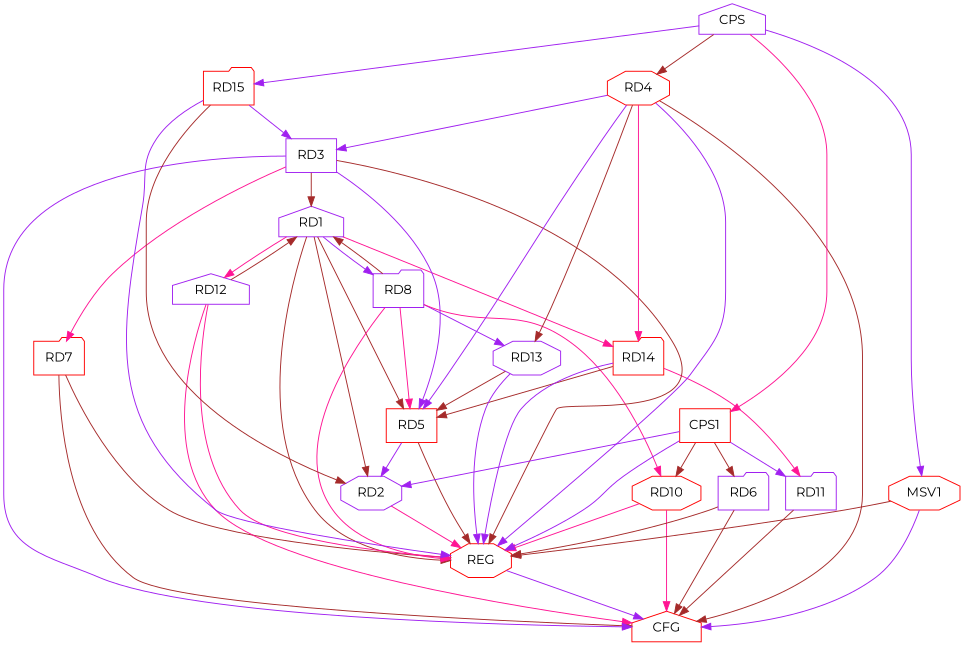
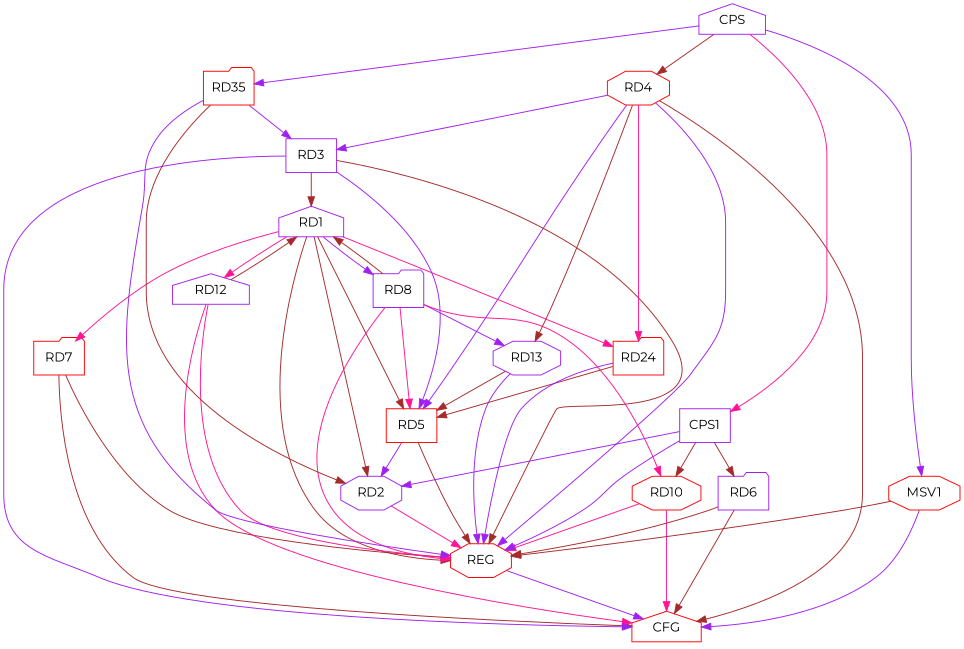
  strict digraph {
    fontname=Montserrat
    node [color=red fontname=Montserrat shape=octagon]
    edge [color=brown fontname=Montserrat]
    n1 [color=purple label=RD1 shape=house]
    n2 [color=purple label=RD2]
    n3 [label=RD5 shape=box]
    n4 [label=RD7 shape=folder]
    n5 [color=purple label=RD8 shape=folder]
    n6 [color=purple label=RD12 shape=house]
-   n7 [label=RD14 shape=folder]
+   n7 [label=RD24 shape=folder]
    n8 [label=REG]
    n9 [label=CFG shape=house]
    n10 [color=purple label=RD13]
    n11 [label=RD10]
-   n12 [color=purple label=RD11 shape=folder]
    n13 [color=purple label=RD3 shape=box]
    n14 [label=RD4]
    n15 [color=purple label=RD6 shape=folder]
-   n16 [label=RD15 shape=folder]
-   n17 [label=CPS1 shape=box]
+   n16 [label=RD35 shape=folder]
+   n17 [color=purple label=CPS1 shape=box]
    n18 [color=purple label=CPS shape=house]
    n19 [label=MSV1]
    n1 -> n2
    n1 -> n3
-   n13 -> n4 [color=deeppink]
+   n1 -> n4 [color=deeppink]
    n1 -> n5 [color=purple]
    n1 -> n6 [color=deeppink]
    n1 -> n7 [color=deeppink]
    n1 -> n8
    n2 -> n8 [color=deeppink]
    n3 -> n2 [color=purple]
    n3 -> n8
    n4 -> n8
    n4 -> n9
    n5 -> n1
    n5 -> n3 [color=deeppink]
    n5 -> n8 [color=deeppink]
    n5 -> n10 [color=purple]
    n5 -> n11 [color=deeppink]
    n6 -> n1
    n6 -> n8 [color=deeppink]
    n6 -> n9 [color=deeppink]
    n7 -> n3
    n7 -> n8 [color=purple]
-   n7 -> n12 [color=deeppink]
    n8 -> n9 [color=purple]
    n10 -> n3
    n10 -> n8 [color=purple]
    n11 -> n8 [color=deeppink]
    n11 -> n9 [color=deeppink]
-   n12 -> n9
    n13 -> n1
    n13 -> n3 [color=purple]
    n13 -> n8
    n13 -> n9 [color=purple]
    n14 -> n3 [color=purple]
    n14 -> n7 [color=deeppink]
    n14 -> n8 [color=purple]
    n14 -> n9
    n14 -> n10
    n14 -> n13 [color=purple]
    n15 -> n8
    n15 -> n9
    n16 -> n2
    n16 -> n8 [color=purple]
    n16 -> n13 [color=purple]
    n17 -> n2 [color=purple]
    n17 -> n8 [color=purple]
    n17 -> n11
-   n17 -> n12 [color=purple]
    n17 -> n15
    n18 -> n14
    n18 -> n16 [color=purple]
    n18 -> n17 [color=deeppink]
    n18 -> n19 [color=purple]
    n19 -> n8
    n19 -> n9 [color=purple]
  }
